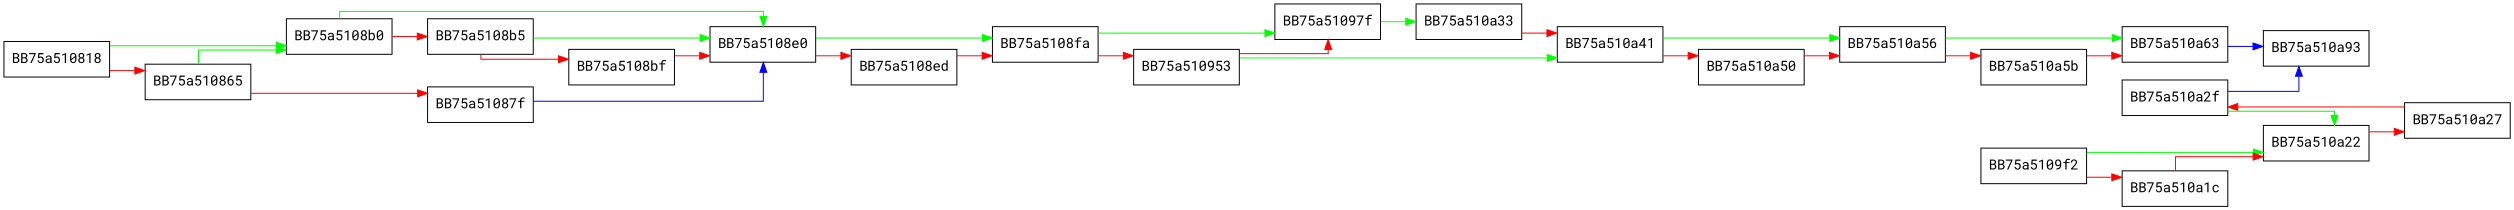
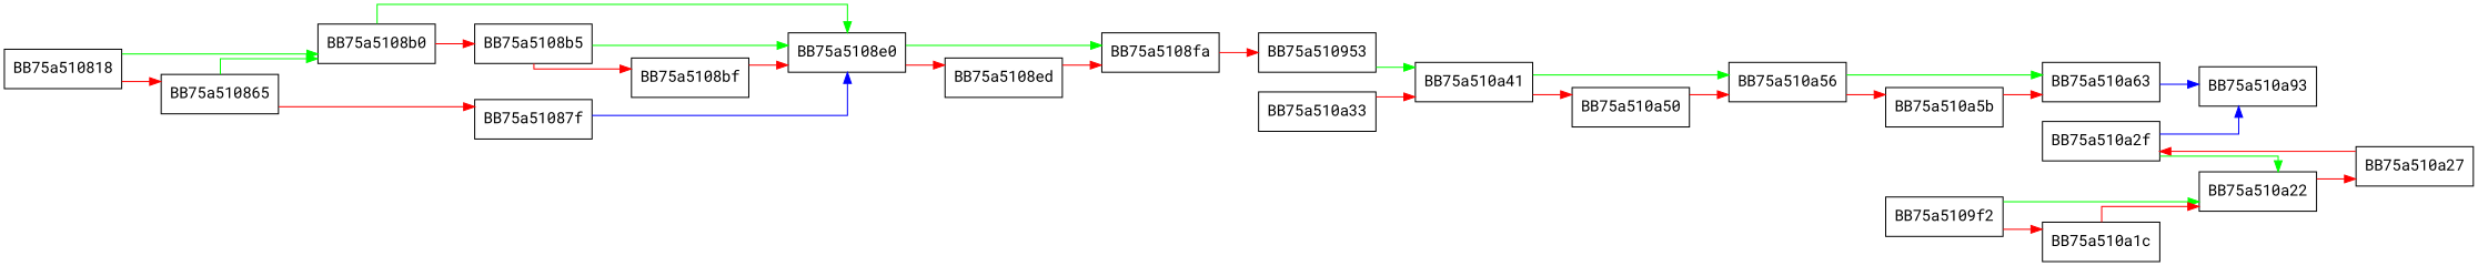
  digraph {
    fontname="Roboto Mono"
    rankdir=LR
    splines=ortho
    node [fontname="Roboto Mono" shape=box]
    edge [color=red fontname="Roboto Mono"]
    BB75a510818
    BB75a5108b0
    BB75a510865
    BB75a5108e0
    BB75a5108b5
    BB75a51087f
    BB75a5108fa
    BB75a5108ed
    BB75a5108bf
-   BB75a51097f
    BB75a510953
    BB75a510a33
    BB75a510a41
    BB75a5109f2
    BB75a510a22
    BB75a510a1c
    BB75a510a56
    BB75a510a50
    BB75a510a63
    BB75a510a5b
    BB75a510a27
    BB75a510a2f
    BB75a510a93
    BB75a510818 -> BB75a5108b0 [color=green]
    BB75a510818 -> BB75a510865
    BB75a5108b0 -> BB75a5108e0 [color=green]
    BB75a5108b0 -> BB75a5108b5
    BB75a510865 -> BB75a5108b0 [color=green]
    BB75a510865 -> BB75a51087f
    BB75a5108e0 -> BB75a5108fa [color=green]
    BB75a5108e0 -> BB75a5108ed
    BB75a5108b5 -> BB75a5108e0 [color=green]
    BB75a5108b5 -> BB75a5108bf
    BB75a51087f -> BB75a5108e0 [color=blue]
-   BB75a5108fa -> BB75a51097f [color=green]
    BB75a5108fa -> BB75a510953
    BB75a5108ed -> BB75a5108fa
    BB75a5108bf -> BB75a5108e0
-   BB75a51097f -> BB75a510a33 [color=green]
-   BB75a510953 -> BB75a51097f
    BB75a510953 -> BB75a510a41 [color=green]
    BB75a510a33 -> BB75a510a41
    BB75a510a41 -> BB75a510a56 [color=green]
    BB75a510a41 -> BB75a510a50
    BB75a5109f2 -> BB75a510a22 [color=green]
    BB75a5109f2 -> BB75a510a1c
    BB75a510a22 -> BB75a510a27
    BB75a510a1c -> BB75a510a22
    BB75a510a56 -> BB75a510a63 [color=green]
    BB75a510a56 -> BB75a510a5b
    BB75a510a50 -> BB75a510a56
    BB75a510a63 -> BB75a510a93 [color=blue]
    BB75a510a5b -> BB75a510a63
    BB75a510a27 -> BB75a510a2f
    BB75a510a2f -> BB75a510a22 [color=green]
    BB75a510a2f -> BB75a510a93 [color=blue]
  }
